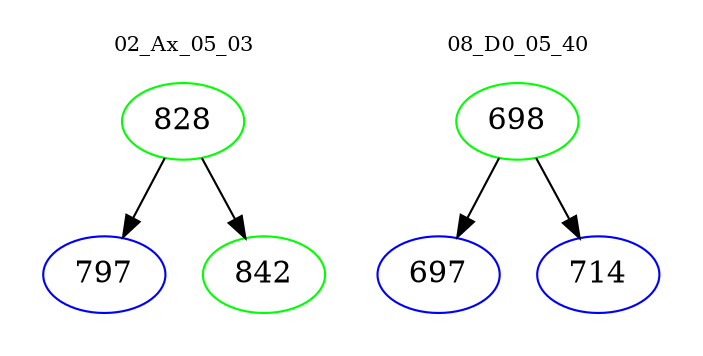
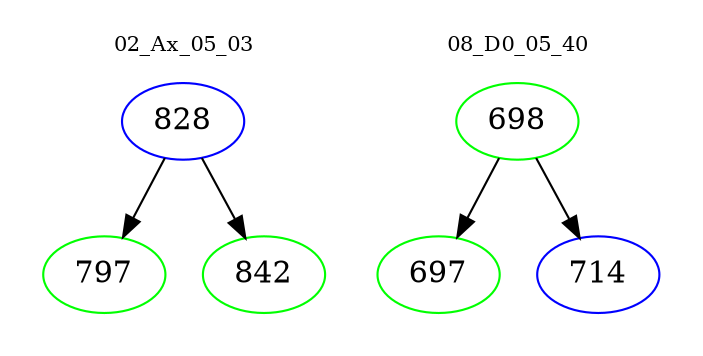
  digraph {
    node [color=green]
    edge [color=black]
-   n1 [label=828]
-   n2 [color=blue label=797]
+   n1 [color=blue label=828]
+   n2 [label=797]
    n3 [label=842]
    n4 [label=698]
-   n5 [color=blue label=697]
+   n5 [label=697]
    n6 [color=blue label=714]
    subgraph cluster_1 {
      color=white
      fontsize=10
      label="02_Ax_05_03"
      n1
      n2
      n3
    }
    subgraph cluster_2 {
      color=white
      fontsize=10
      label="08_D0_05_40"
      n4
      n5
      n6
    }
    n1 -> n2
    n1 -> n3
    n4 -> n5
    n4 -> n6
  }
